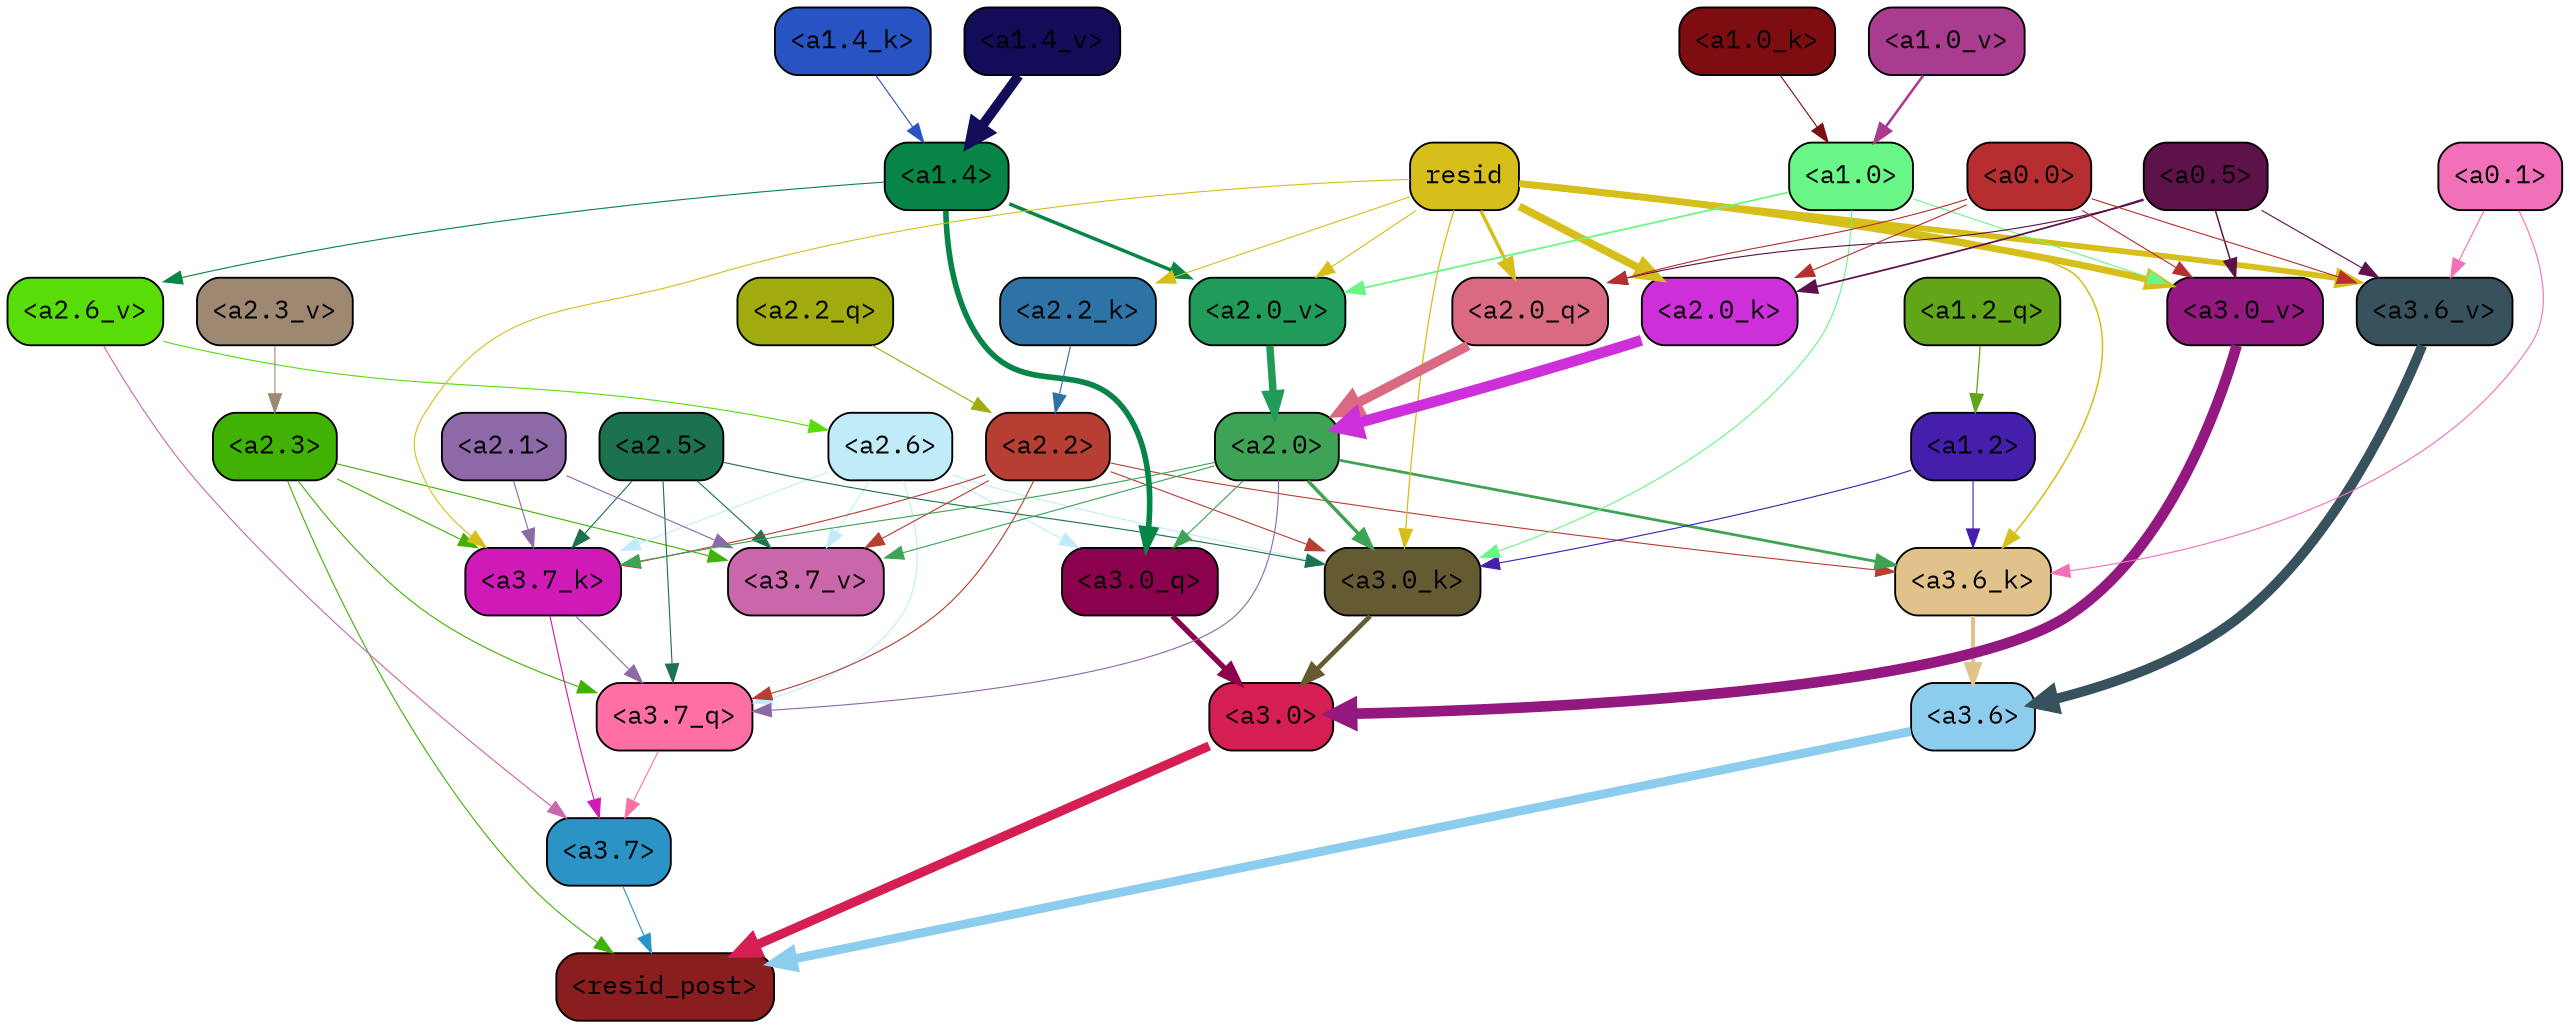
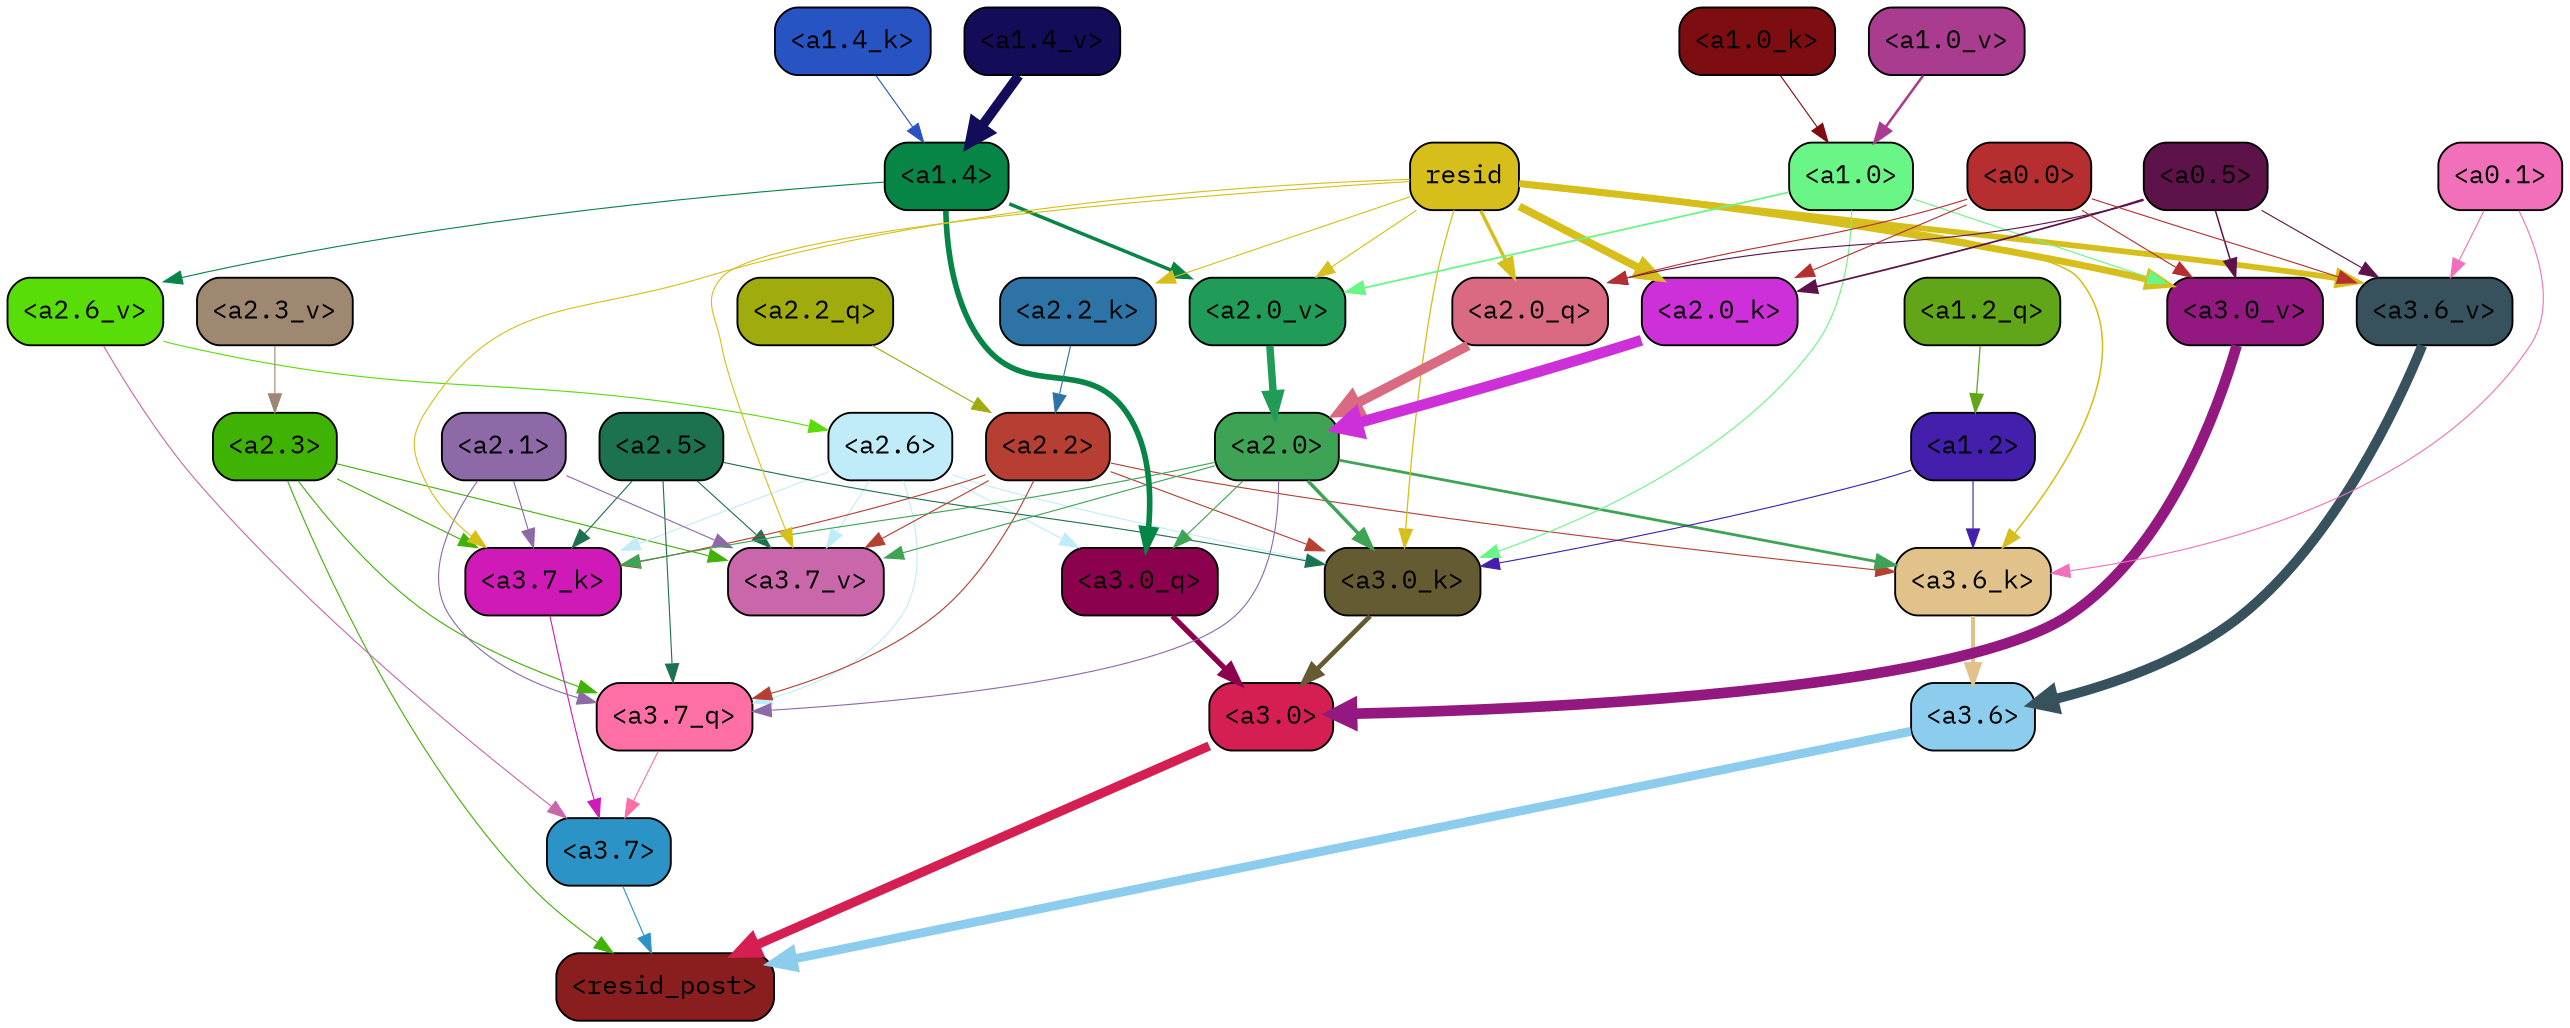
  strict digraph {
    fontname="IBM Plex Mono"
    splines=true
    node [color=black fontname="IBM Plex Mono" shape=box style="filled, rounded"]
    edge [color="#d6bf1b" fontname="IBM Plex Mono" penwidth=0.6]
    "<a3.7>" [fillcolor="#2b93c6"]
    "<resid_post>" [fillcolor="#8a1d1e"]
    "<a3.6>" [fillcolor="#8ccdee"]
    "<a3.0>" [fillcolor="#d51e52"]
    "<a2.3>" [fillcolor="#40b203"]
    "<a3.7_q>" [fillcolor="#fe70a5"]
    "<a3.7_k>" [fillcolor="#d01ab7"]
    "<a3.7_v>" [fillcolor="#ca67ab"]
    "<a3.0_q>" [fillcolor="#8c014d"]
    "<a3.6_k>" [fillcolor="#e0c28a"]
    "<a3.0_k>" [fillcolor="#655b33"]
    "<a3.6_v>" [fillcolor="#37515d"]
    "<a3.0_v>" [fillcolor="#931980"]
    "<a2.6>" [fillcolor="#c0ecf9"]
    "<a2.5>" [fillcolor="#1c714f"]
    "<a2.2>" [fillcolor="#b73e33"]
    "<a2.1>" [fillcolor="#8e69a8"]
    "<a2.0>" [fillcolor="#3ea355"]
    "<a1.4>" [fillcolor="#078547"]
    "<a2.6_v>" [fillcolor="#59dd09"]
    "<a2.0_v>" [fillcolor="#219c58"]
    n22 [fillcolor="#d6bf1b" label=resid]
    "<a2.0_q>" [fillcolor="#d96a82"]
    "<a2.2_k>" [fillcolor="#2e73a5"]
    "<a2.0_k>" [fillcolor="#cd30d8"]
    "<a1.2>" [fillcolor="#431fac"]
    "<a0.1>" [fillcolor="#f270b9"]
    "<a1.0>" [fillcolor="#69f687"]
    "<a0.5>" [fillcolor="#5d1349"]
    "<a0.0>" [fillcolor="#b62e2f"]
    "<a2.2_q>" [fillcolor="#a0ab0d"]
    "<a2.3_v>" [fillcolor="#9e8871"]
    "<a1.2_q>" [fillcolor="#61a618"]
    "<a1.4_k>" [fillcolor="#2853c3"]
    "<a1.0_k>" [fillcolor="#7e0d12"]
    "<a1.4_v>" [fillcolor="#130d59"]
    "<a1.0_v>" [fillcolor="#aa3c8f"]
    "<a3.7>" -> "<resid_post>" [color="#2b93c6"]
    "<a3.6>" -> "<resid_post>" [color="#8ccdee" penwidth=4.752790808677673]
    "<a3.0>" -> "<resid_post>" [color="#d51e52" penwidth=4.897669434547424]
    "<a2.3>" -> "<resid_post>" [color="#40b203"]
    "<a2.3>" -> "<a3.7_q>" [color="#40b203"]
    "<a2.3>" -> "<a3.7_k>" [color="#40b203"]
    "<a2.3>" -> "<a3.7_v>" [color="#40b203"]
    "<a3.7_q>" -> "<a3.7>" [color="#fe70a5"]
    "<a3.7_k>" -> "<a3.7>" [color="#d01ab7"]
    "<a3.0_q>" -> "<a3.0>" [color="#8c014d" penwidth=2.870753765106201]
    "<a3.6_k>" -> "<a3.6>" [color="#e0c28a" penwidth=2.13908451795578]
    "<a3.0_k>" -> "<a3.0>" [color="#655b33" penwidth=2.520303964614868]
    "<a3.6_v>" -> "<a3.6>" [color="#37515d" penwidth=5.297133803367615]
    "<a3.0_v>" -> "<a3.0>" [color="#931980" penwidth=5.680712580680847]
    "<a2.6>" -> "<a3.7_q>" [color="#c0ecf9"]
    "<a2.6>" -> "<a3.7_k>" [color="#c0ecf9"]
    "<a2.6>" -> "<a3.7_v>" [color="#c0ecf9"]
    "<a2.6>" -> "<a3.0_q>" [color="#c0ecf9"]
    "<a2.6>" -> "<a3.0_k>" [color="#c0ecf9"]
    "<a2.5>" -> "<a3.7_q>" [color="#1c714f"]
    "<a2.5>" -> "<a3.7_k>" [color="#1c714f"]
    "<a2.5>" -> "<a3.7_v>" [color="#1c714f"]
    "<a2.5>" -> "<a3.0_k>" [color="#1c714f"]
    "<a2.2>" -> "<a3.7_q>" [color="#b73e33"]
    "<a2.2>" -> "<a3.7_k>" [color="#b73e33"]
    "<a2.2>" -> "<a3.7_v>" [color="#b73e33"]
    "<a2.2>" -> "<a3.6_k>" [color="#b73e33"]
    "<a2.2>" -> "<a3.0_k>" [color="#b73e33"]
-   "<a3.7_k>" -> "<a3.7_q>" [color="#8e69a8"]
+   "<a2.1>" -> "<a3.7_q>" [color="#8e69a8"]
    "<a2.1>" -> "<a3.7_k>" [color="#8e69a8"]
    "<a2.1>" -> "<a3.7_v>" [color="#8e69a8"]
    "<a2.0>" -> "<a3.7_q>" [color="#8e69a8"]
    "<a2.0>" -> "<a3.7_k>" [color="#3ea355"]
    "<a2.0>" -> "<a3.7_v>" [color="#3ea355"]
    "<a2.0>" -> "<a3.0_q>" [color="#3ea355"]
    "<a2.0>" -> "<a3.6_k>" [color="#3ea355" penwidth=1.4811622872948647]
    "<a2.0>" -> "<a3.0_k>" [color="#3ea355" penwidth=1.8632715698331594]
    "<a1.4>" -> "<a3.0_q>" [color="#078547" penwidth=3.0006065368652344]
    "<a1.4>" -> "<a2.6_v>" [color="#078547"]
    "<a1.4>" -> "<a2.0_v>" [color="#078547" penwidth=1.8759949803352356]
    "<a2.6_v>" -> "<a3.7>" [color="#ca67ab"]
    "<a2.6_v>" -> "<a2.6>" [color="#59dd09"]
    "<a2.0_v>" -> "<a2.0>" [color="#219c58" penwidth=3.9731863737106323]
    n22 -> "<a3.7_k>"
+   n22 -> "<a3.7_v>"
    n22 -> "<a3.6_k>" [penwidth=0.8410270567983389]
    n22 -> "<a3.0_k>" [penwidth=0.691851794719696]
    n22 -> "<a3.6_v>" [penwidth=3.0758190751075745]
    n22 -> "<a3.0_v>" [penwidth=3.6927278637886047]
    n22 -> "<a2.0_v>"
    n22 -> "<a2.0_q>" [penwidth=1.8617419600486755]
    n22 -> "<a2.2_k>"
    n22 -> "<a2.0_k>" [penwidth=4.189224064350128]
    "<a2.0_q>" -> "<a2.0>" [color="#d96a82" penwidth=5.1847569942474365]
    "<a2.2_k>" -> "<a2.2>" [color="#2e73a5" penwidth=0.6149471998214722]
    "<a2.0_k>" -> "<a2.0>" [color="#cd30d8" penwidth=5.773491740226746]
    "<a1.2>" -> "<a3.6_k>" [color="#431fac"]
    "<a1.2>" -> "<a3.0_k>" [color="#431fac"]
    "<a0.1>" -> "<a3.6_k>" [color="#f270b9"]
    "<a0.1>" -> "<a3.6_v>" [color="#f270b9"]
    "<a1.0>" -> "<a3.0_k>" [color="#69f687"]
    "<a1.0>" -> "<a3.0_v>" [color="#69f687"]
    "<a1.0>" -> "<a2.0_v>" [color="#69f687" penwidth=0.9620223194360733]
    "<a0.5>" -> "<a3.6_v>" [color="#5d1349"]
    "<a0.5>" -> "<a3.0_v>" [color="#5d1349" penwidth=0.8028683364391327]
    "<a0.5>" -> "<a2.0_q>" [color="#5d1349"]
    "<a0.5>" -> "<a2.0_k>" [color="#5d1349" penwidth=0.9350990951061249]
    "<a0.0>" -> "<a3.6_v>" [color="#b62e2f"]
    "<a0.0>" -> "<a3.0_v>" [color="#b62e2f"]
    "<a0.0>" -> "<a2.0_q>" [color="#b62e2f"]
    "<a0.0>" -> "<a2.0_k>" [color="#b62e2f"]
    "<a2.2_q>" -> "<a2.2>" [color="#a0ab0d"]
    "<a2.3_v>" -> "<a2.3>" [color="#9e8871"]
    "<a1.2_q>" -> "<a1.2>" [color="#61a618" penwidth=0.6863181293010712]
    "<a1.4_k>" -> "<a1.4>" [color="#2853c3"]
    "<a1.0_k>" -> "<a1.0>" [color="#7e0d12"]
    "<a1.4_v>" -> "<a1.4>" [color="#130d59" penwidth=5.299546539783478]
    "<a1.0_v>" -> "<a1.0>" [color="#aa3c8f" penwidth=1.3690393567085266]
  }
